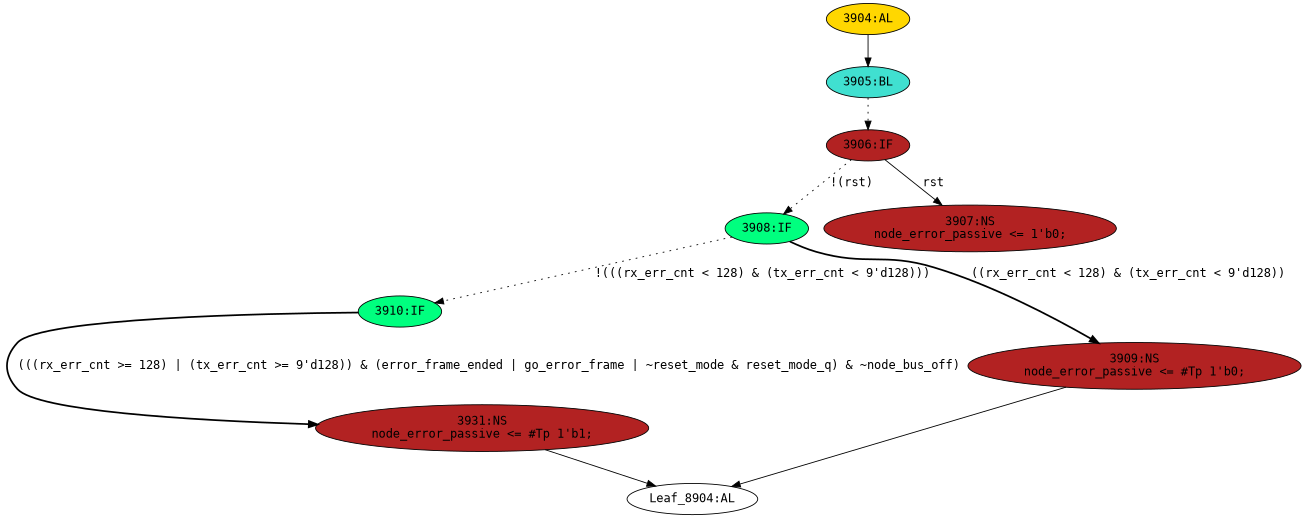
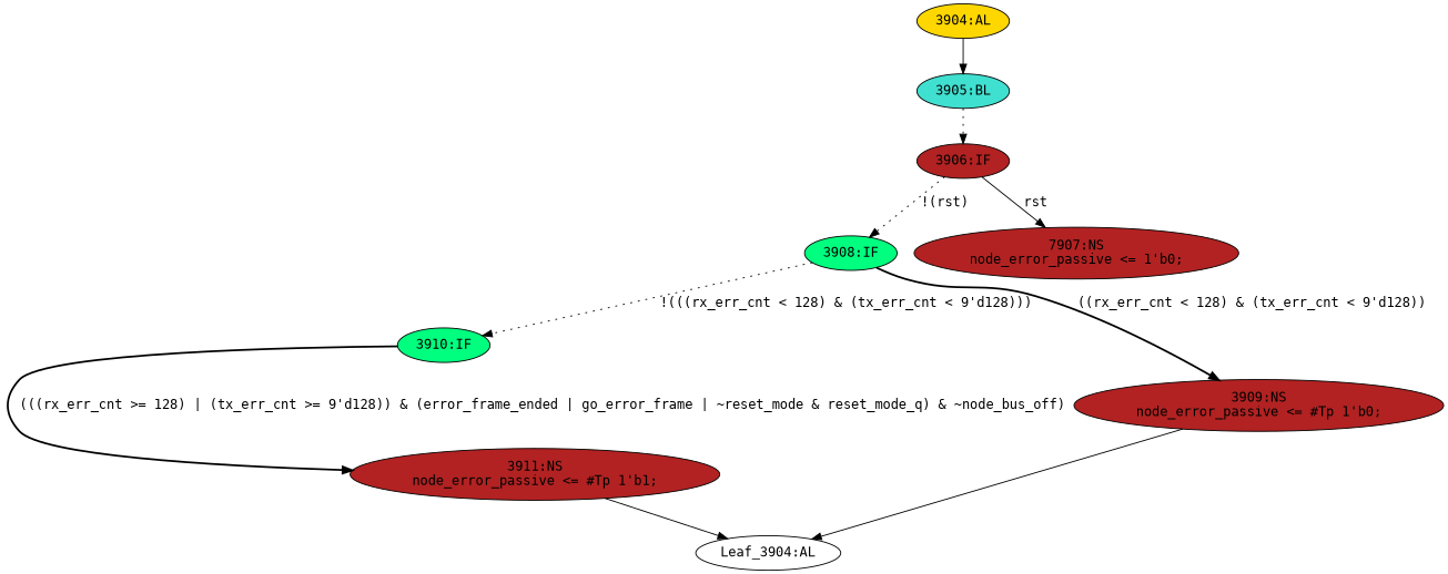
  strict digraph {
    fontname="DejaVu Sans Mono"
    node [fillcolor=firebrick fontname="DejaVu Sans Mono" statements="[]" style=filled typ=IfStatement]
    edge [cond="[]" fontname="DejaVu Sans Mono" lineno=None style=solid]
    n1 [ast="<pyverilog.vparser.ast.Always object at 0x7f44f6ad8490>" clk_sens=True fillcolor=gold label="3904:AL" sens="['clk', 'rst']" typ=Always use_var="['tx_err_cnt', 'reset_mode_q', 'reset_mode', 'go_error_frame', 'error_frame_ended', 'rx_err_cnt', 'rst', 'node_bus_off']"]
    n2 [ast="<pyverilog.vparser.ast.Block object at 0x7f44f6ad8610>" fillcolor=turquoise label="3905:BL" typ=Block]
    n3 [ast="<pyverilog.vparser.ast.IfStatement object at 0x7f44f6ad8650>" label="3906:IF"]
    n4 [ast="<pyverilog.vparser.ast.IfStatement object at 0x7f44f6ad8690>" fillcolor=springgreen label="3908:IF"]
-   n5 [ast="<pyverilog.vparser.ast.NonblockingSubstitution object at 0x7f44f6ae31d0>" label="3907:NS\nnode_error_passive <= 1'b0;" statements="[<pyverilog.vparser.ast.NonblockingSubstitution object at 0x7f44f6ae31d0>]" typ=NonblockingSubstitution]
-   n6 [def_var="['node_error_passive']" label="Leaf_8904:AL" fillcolor="" statements="" style="" typ=""]
+   n5 [ast="<pyverilog.vparser.ast.NonblockingSubstitution object at 0x7f44f6ae31d0>" label="7907:NS\nnode_error_passive <= 1'b0;" statements="[<pyverilog.vparser.ast.NonblockingSubstitution object at 0x7f44f6ae31d0>]" typ=NonblockingSubstitution]
+   n6 [def_var="['node_error_passive']" label="Leaf_3904:AL" fillcolor="" statements="" style="" typ=""]
    n7 [ast="<pyverilog.vparser.ast.IfStatement object at 0x7f44f6ad86d0>" fillcolor=springgreen label="3910:IF"]
    n8 [ast="<pyverilog.vparser.ast.NonblockingSubstitution object at 0x7f44f6ad8dd0>" label="3909:NS\nnode_error_passive <= #Tp 1'b0;" statements="[<pyverilog.vparser.ast.NonblockingSubstitution object at 0x7f44f6ad8dd0>]" typ=NonblockingSubstitution]
-   n9 [ast="<pyverilog.vparser.ast.NonblockingSubstitution object at 0x7f44f6ad8710>" label="3931:NS\nnode_error_passive <= #Tp 1'b1;" statements="[<pyverilog.vparser.ast.NonblockingSubstitution object at 0x7f44f6ad8710>]" typ=NonblockingSubstitution]
+   n9 [ast="<pyverilog.vparser.ast.NonblockingSubstitution object at 0x7f44f6ad8710>" label="3911:NS\nnode_error_passive <= #Tp 1'b1;" statements="[<pyverilog.vparser.ast.NonblockingSubstitution object at 0x7f44f6ad8710>]" typ=NonblockingSubstitution]
    n1 -> n2
    n2 -> n3 [style=dotted]
    n3 -> n4 [cond="['rst']" label="!(rst)" lineno=3906 style=dotted]
    n3 -> n5 [cond="['rst']" label=rst lineno=3906]
    n4 -> n7 [cond="['rx_err_cnt', 'tx_err_cnt']" label="!(((rx_err_cnt < 128) & (tx_err_cnt < 9'd128)))" lineno=3908 style=dotted]
    n4 -> n8 [cond="['rx_err_cnt', 'tx_err_cnt']" label="((rx_err_cnt < 128) & (tx_err_cnt < 9'd128))" lineno=3908 style=bold]
    n7 -> n9 [cond="['rx_err_cnt', 'tx_err_cnt', 'error_frame_ended', 'go_error_frame', 'reset_mode', 'reset_mode_q', 'node_bus_off']" label="(((rx_err_cnt >= 128) | (tx_err_cnt >= 9'd128)) & (error_frame_ended | go_error_frame | ~reset_mode & reset_mode_q) & ~node_bus_off)" lineno=3910 style=bold]
    n8 -> n6
    n9 -> n6
  }
